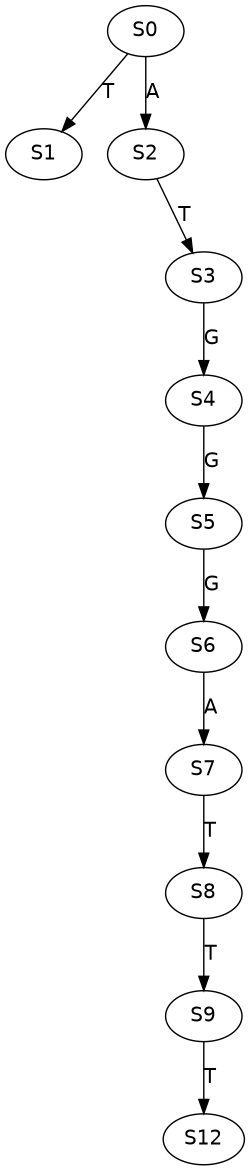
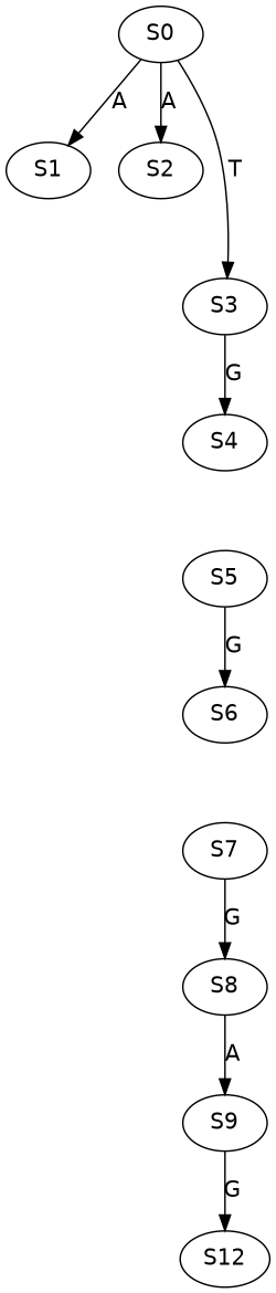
  strict digraph {
    fontname="DejaVu Sans"
    node [fontname="DejaVu Sans"]
    edge [fontname="DejaVu Sans"]
    S0
    S1
    S2
    S3
    S4
    S5
    S6
    S7
    S8
    S9
    n11 [label=S12]
-   S0 -> S1 [label=T]
+   S0 -> S1 [label=A]
    S0 -> S2 [label=A]
-   S2 -> S3 [label=T]
+   S0 -> S3 [label=T]
    S3 -> S4 [label=G]
-   S4 -> S5 [label=G]
    S5 -> S6 [label=G]
-   S6 -> S7 [label=A]
-   S7 -> S8 [label=T]
-   S8 -> S9 [label=T]
-   S9 -> n11 [label=T]
+   S7 -> S8 [label=G]
+   S8 -> S9 [label=A]
+   S9 -> n11 [label=G]
  }
